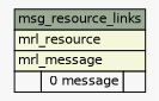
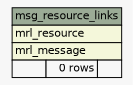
  digraph {
    bgcolor="#f7f7f7"
    fontname=Helvetica
    fontsize=11
    nodesep=0.18
    rankdir=TB
    ranksep=0.46
-   n1 [fontname=Helvetica fontsize=11 label=<     <TABLE BORDER="0" CELLBORDER="1" CELLSPACING="0" BGCOLOR="#ffffff">       <TR><TD COLSPAN="3" BGCOLOR="#9bab96" ALIGN="CENTER">msg_resource_links</TD></TR>       <TR><TD PORT="mrl_resource" COLSPAN="3" BGCOLOR="#f4f7da" ALIGN="LEFT">mrl_resource</TD></TR>       <TR><TD PORT="mrl_message" COLSPAN="3" BGCOLOR="#f4f7da" ALIGN="LEFT">mrl_message</TD></TR>       <TR><TD ALIGN="LEFT" BGCOLOR="#f7f7f7">  </TD><TD ALIGN="RIGHT" BGCOLOR="#f7f7f7">0 message</TD><TD ALIGN="RIGHT" BGCOLOR="#f7f7f7">  </TD></TR>     </TABLE>> shape=plaintext]
+   n1 [fontname=Helvetica fontsize=11 label=<     <TABLE BORDER="0" CELLBORDER="1" CELLSPACING="0" BGCOLOR="#ffffff">       <TR><TD COLSPAN="3" BGCOLOR="#9bab96" ALIGN="CENTER">msg_resource_links</TD></TR>       <TR><TD PORT="mrl_resource" COLSPAN="3" BGCOLOR="#f4f7da" ALIGN="LEFT">mrl_resource</TD></TR>       <TR><TD PORT="mrl_message" COLSPAN="3" BGCOLOR="#f4f7da" ALIGN="LEFT">mrl_message</TD></TR>       <TR><TD ALIGN="LEFT" BGCOLOR="#f7f7f7">  </TD><TD ALIGN="RIGHT" BGCOLOR="#f7f7f7">0 rows</TD><TD ALIGN="RIGHT" BGCOLOR="#f7f7f7">  </TD></TR>     </TABLE>> shape=plaintext]
  }
